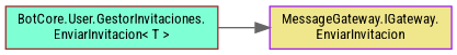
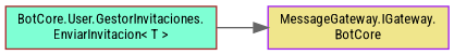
  digraph {
    rankdir=RL
    fontname="Roboto Condensed"
    node [fontname="Roboto Condensed" fontsize=10 shape=record style=filled]
-   n1 [color=purple fillcolor=khaki fontcolor=black height=0.2 label="MessageGateway.IGateway.\lEnviarInvitacion" width=0.4]
+   n1 [color=purple fillcolor=khaki fontcolor=black height=0.2 label="MessageGateway.IGateway.\lBotCore" width=0.4]
    n2 [color=brown fillcolor=aquamarine height=0.2 label="BotCore.User.GestorInvitaciones.\lEnviarInvitacion\< T \>" width=0.4]
    n1 -> n2 [color=gray40 dir=back fontname="Roboto Condensed" fontsize=10 labelfontname=Helvetica labelfontsize=10 style=solid]
  }
